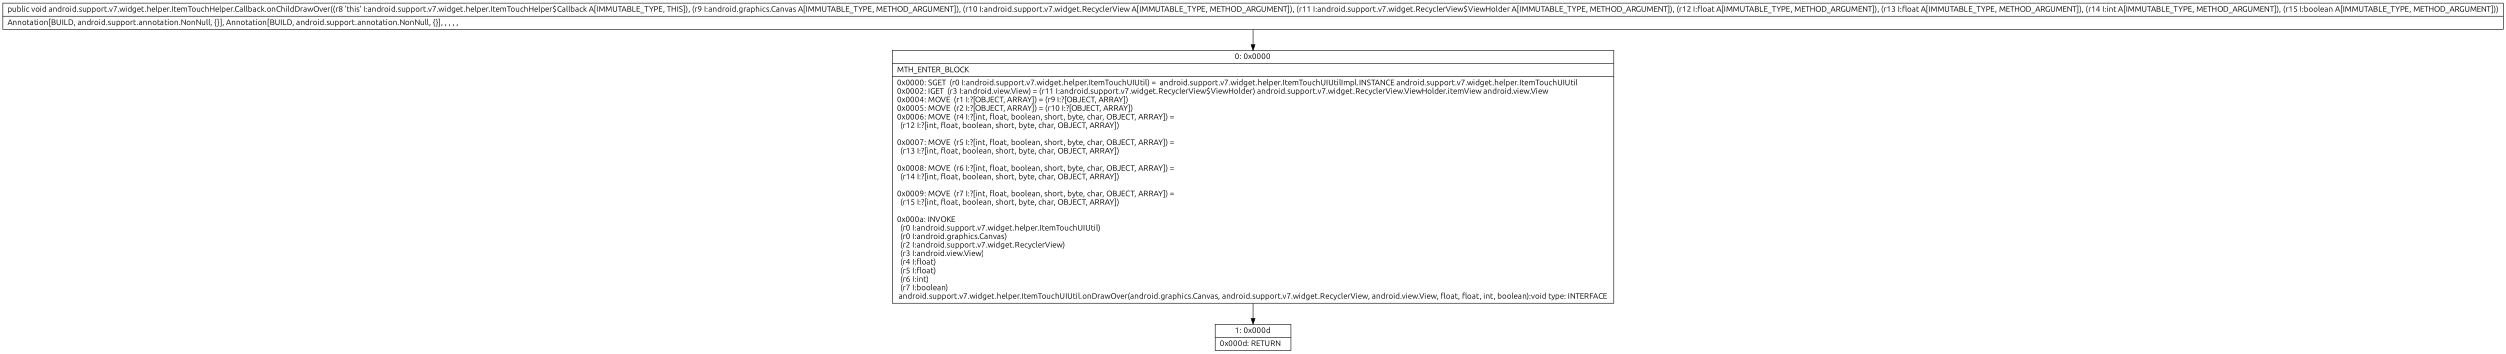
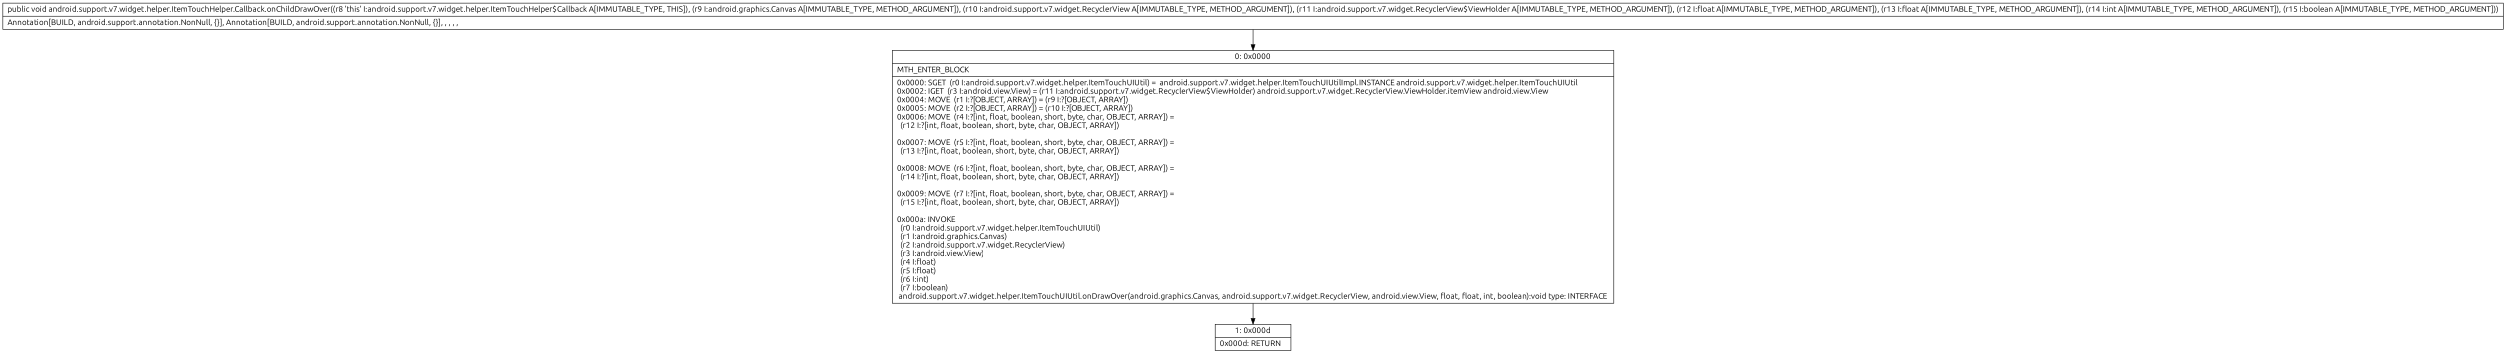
  digraph {
    fontname=Ubuntu
    node [shape=record fontname=Ubuntu]
    edge [fontname=Ubuntu]
-   n1 [label="{0\:\ 0x0000|MTH_ENTER_BLOCK\l|0x0000: SGET  (r0 I:android.support.v7.widget.helper.ItemTouchUIUtil) =  android.support.v7.widget.helper.ItemTouchUIUtilImpl.INSTANCE android.support.v7.widget.helper.ItemTouchUIUtil \l0x0002: IGET  (r3 I:android.view.View) = (r11 I:android.support.v7.widget.RecyclerView$ViewHolder) android.support.v7.widget.RecyclerView.ViewHolder.itemView android.view.View \l0x0004: MOVE  (r1 I:?[OBJECT, ARRAY]) = (r9 I:?[OBJECT, ARRAY]) \l0x0005: MOVE  (r2 I:?[OBJECT, ARRAY]) = (r10 I:?[OBJECT, ARRAY]) \l0x0006: MOVE  (r4 I:?[int, float, boolean, short, byte, char, OBJECT, ARRAY]) = \l  (r12 I:?[int, float, boolean, short, byte, char, OBJECT, ARRAY])\l \l0x0007: MOVE  (r5 I:?[int, float, boolean, short, byte, char, OBJECT, ARRAY]) = \l  (r13 I:?[int, float, boolean, short, byte, char, OBJECT, ARRAY])\l \l0x0008: MOVE  (r6 I:?[int, float, boolean, short, byte, char, OBJECT, ARRAY]) = \l  (r14 I:?[int, float, boolean, short, byte, char, OBJECT, ARRAY])\l \l0x0009: MOVE  (r7 I:?[int, float, boolean, short, byte, char, OBJECT, ARRAY]) = \l  (r15 I:?[int, float, boolean, short, byte, char, OBJECT, ARRAY])\l \l0x000a: INVOKE  \l  (r0 I:android.support.v7.widget.helper.ItemTouchUIUtil)\l  (r0 I:android.graphics.Canvas)\l  (r2 I:android.support.v7.widget.RecyclerView)\l  (r3 I:android.view.View)\l  (r4 I:float)\l  (r5 I:float)\l  (r6 I:int)\l  (r7 I:boolean)\l android.support.v7.widget.helper.ItemTouchUIUtil.onDrawOver(android.graphics.Canvas, android.support.v7.widget.RecyclerView, android.view.View, float, float, int, boolean):void type: INTERFACE \l}"]
+   n1 [label="{0\:\ 0x0000|MTH_ENTER_BLOCK\l|0x0000: SGET  (r0 I:android.support.v7.widget.helper.ItemTouchUIUtil) =  android.support.v7.widget.helper.ItemTouchUIUtilImpl.INSTANCE android.support.v7.widget.helper.ItemTouchUIUtil \l0x0002: IGET  (r3 I:android.view.View) = (r11 I:android.support.v7.widget.RecyclerView$ViewHolder) android.support.v7.widget.RecyclerView.ViewHolder.itemView android.view.View \l0x0004: MOVE  (r1 I:?[OBJECT, ARRAY]) = (r9 I:?[OBJECT, ARRAY]) \l0x0005: MOVE  (r2 I:?[OBJECT, ARRAY]) = (r10 I:?[OBJECT, ARRAY]) \l0x0006: MOVE  (r4 I:?[int, float, boolean, short, byte, char, OBJECT, ARRAY]) = \l  (r12 I:?[int, float, boolean, short, byte, char, OBJECT, ARRAY])\l \l0x0007: MOVE  (r5 I:?[int, float, boolean, short, byte, char, OBJECT, ARRAY]) = \l  (r13 I:?[int, float, boolean, short, byte, char, OBJECT, ARRAY])\l \l0x0008: MOVE  (r6 I:?[int, float, boolean, short, byte, char, OBJECT, ARRAY]) = \l  (r14 I:?[int, float, boolean, short, byte, char, OBJECT, ARRAY])\l \l0x0009: MOVE  (r7 I:?[int, float, boolean, short, byte, char, OBJECT, ARRAY]) = \l  (r15 I:?[int, float, boolean, short, byte, char, OBJECT, ARRAY])\l \l0x000a: INVOKE  \l  (r0 I:android.support.v7.widget.helper.ItemTouchUIUtil)\l  (r1 I:android.graphics.Canvas)\l  (r2 I:android.support.v7.widget.RecyclerView)\l  (r3 I:android.view.View)\l  (r4 I:float)\l  (r5 I:float)\l  (r6 I:int)\l  (r7 I:boolean)\l android.support.v7.widget.helper.ItemTouchUIUtil.onDrawOver(android.graphics.Canvas, android.support.v7.widget.RecyclerView, android.view.View, float, float, int, boolean):void type: INTERFACE \l}"]
    n2 [label="{1\:\ 0x000d|0x000d: RETURN   \l}"]
    n3 [label="{public void android.support.v7.widget.helper.ItemTouchHelper.Callback.onChildDrawOver((r8 'this' I:android.support.v7.widget.helper.ItemTouchHelper$Callback A[IMMUTABLE_TYPE, THIS]), (r9 I:android.graphics.Canvas A[IMMUTABLE_TYPE, METHOD_ARGUMENT]), (r10 I:android.support.v7.widget.RecyclerView A[IMMUTABLE_TYPE, METHOD_ARGUMENT]), (r11 I:android.support.v7.widget.RecyclerView$ViewHolder A[IMMUTABLE_TYPE, METHOD_ARGUMENT]), (r12 I:float A[IMMUTABLE_TYPE, METHOD_ARGUMENT]), (r13 I:float A[IMMUTABLE_TYPE, METHOD_ARGUMENT]), (r14 I:int A[IMMUTABLE_TYPE, METHOD_ARGUMENT]), (r15 I:boolean A[IMMUTABLE_TYPE, METHOD_ARGUMENT]))  | Annotation[BUILD, android.support.annotation.NonNull, \{\}], Annotation[BUILD, android.support.annotation.NonNull, \{\}], , , , , \l}"]
    n1 -> n2
    n3 -> n1
  }
